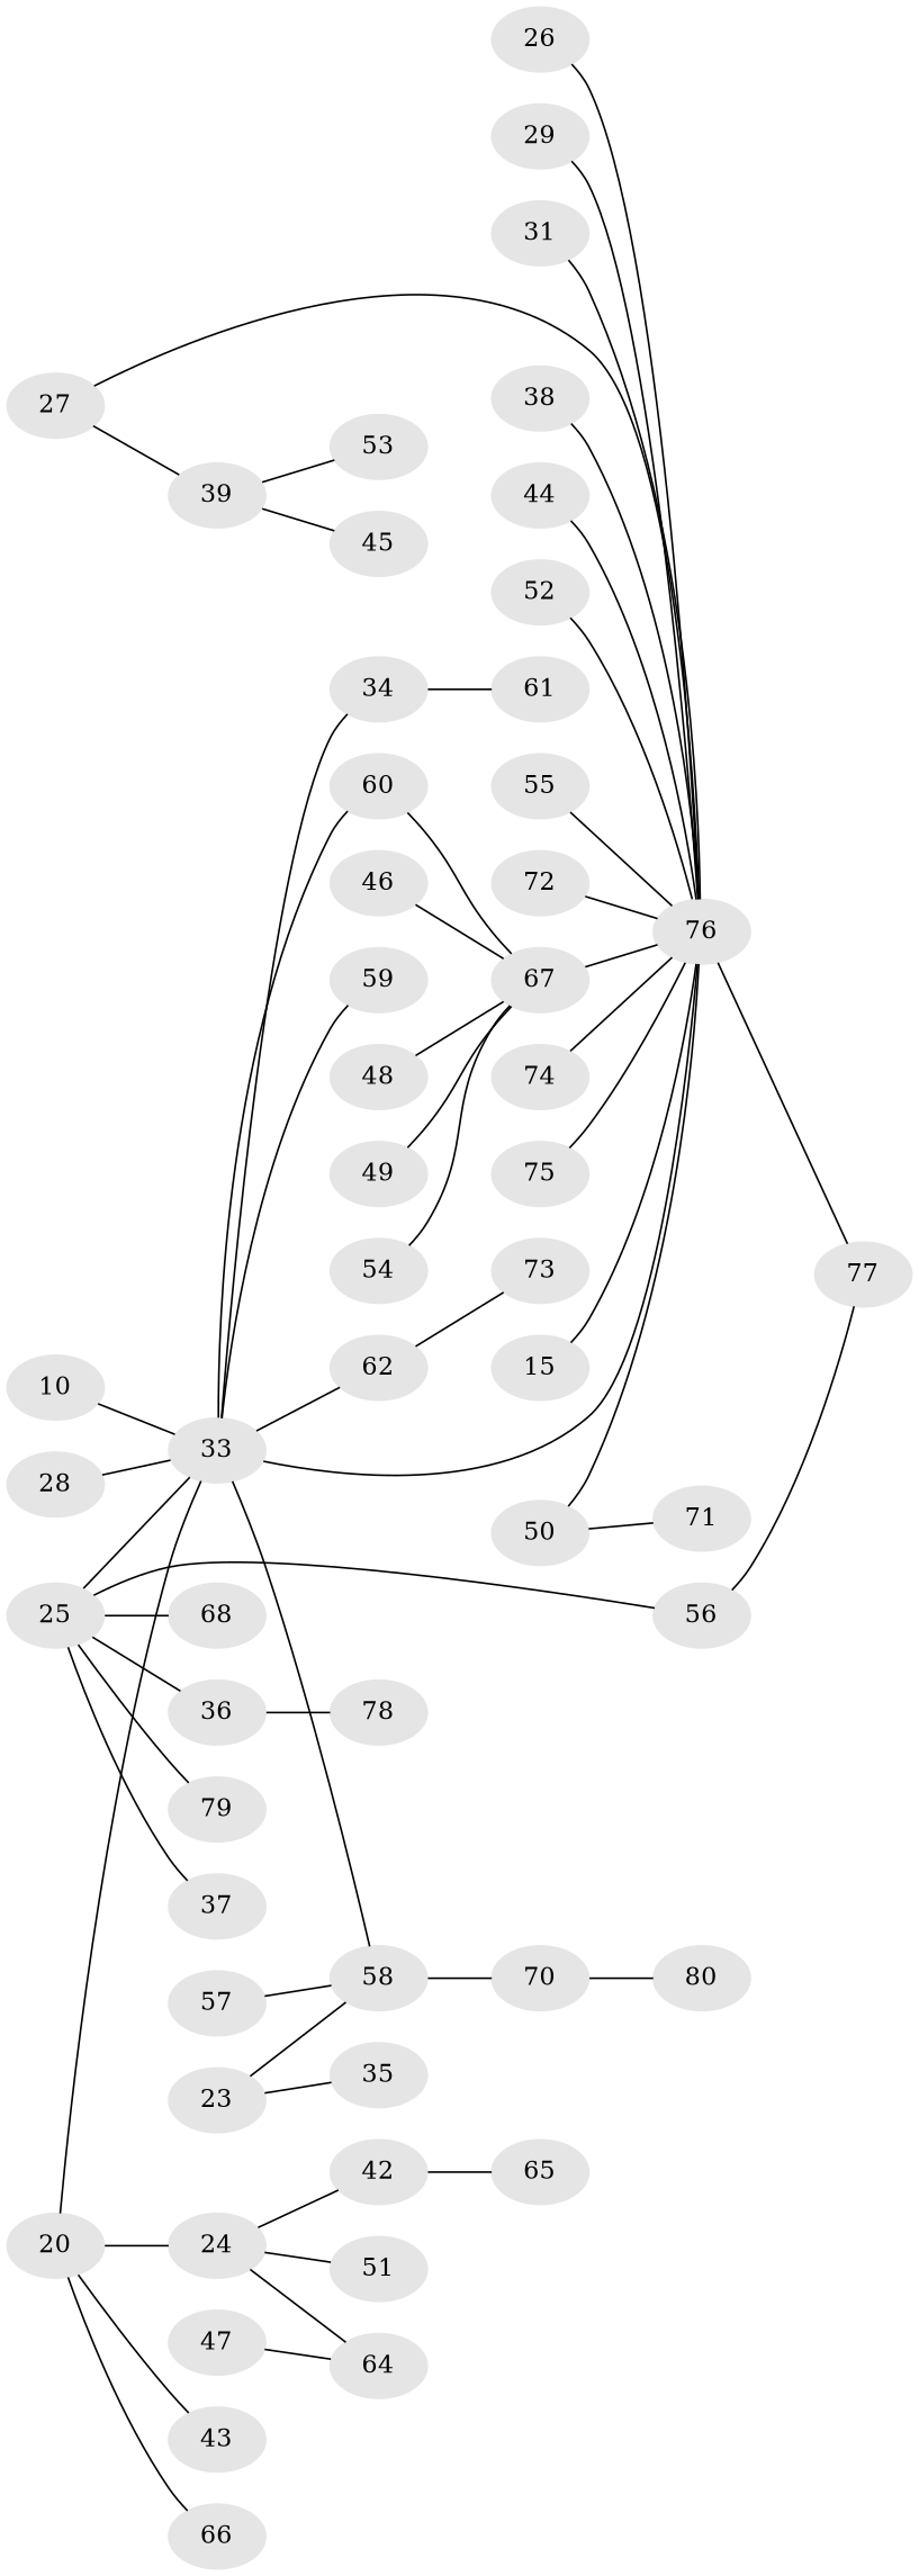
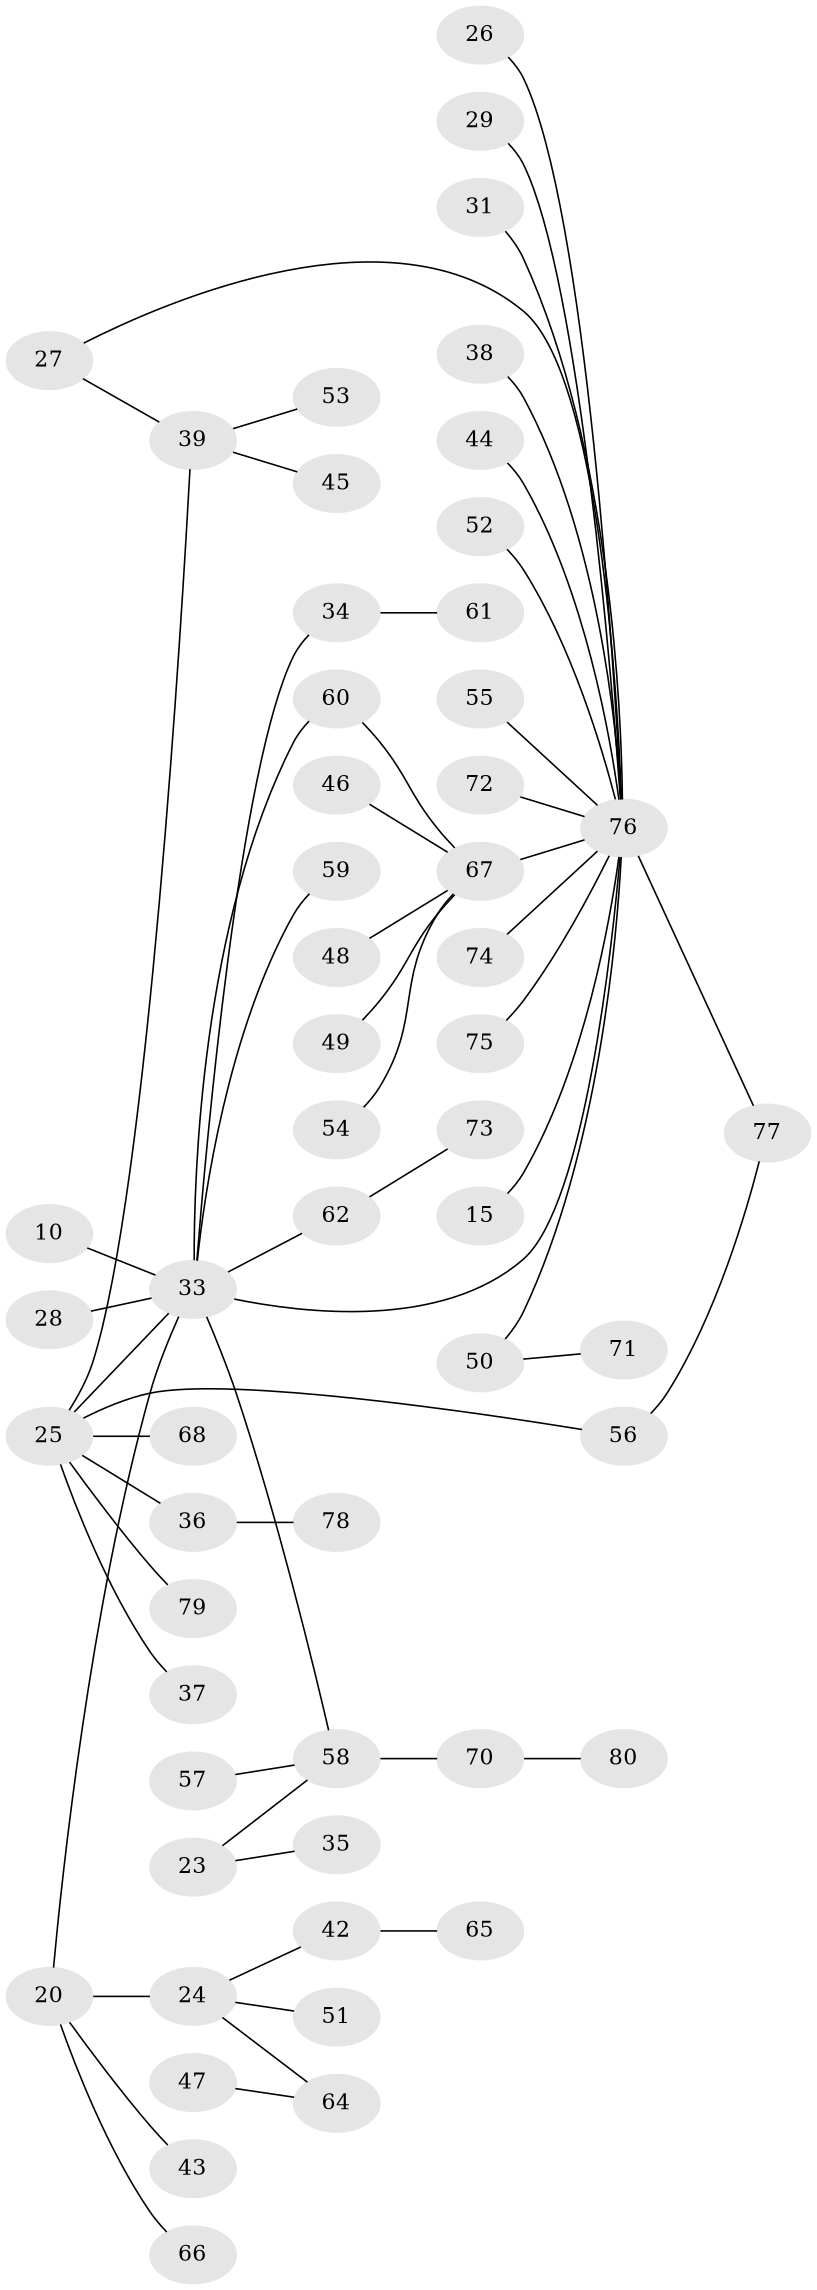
  graph {
    fontname="DejaVu Serif"
    rankdir=LR
    node [color=gray90 fontname="DejaVu Serif" style=filled]
    edge [fontname="DejaVu Serif"]
    33 [super="+3+4+5+9"]
    76 [super="+32+69"]
    58 [super="+16"]
    34
    59
    60 [super="+19"]
    62 [super="+21"]
    10
    77
    15
    20 [super="+13"]
    24
    43
    66
    42
    51
    64
    23
    35
    70
    65
    25 [super="+17"]
    36
    37
    39
    56
    68
    79
    78
    45
    53
    26
    27
    28
    29
    31
    61
    67 [super="+22+30+40+41"]
    73
    38
    44
    46
    47
    48
    49
    50
    71
    52
    54
    55
    57
    80
    72
    74
    75
    33 -- 76 [weight=3]
    33 -- 58
    33 -- 34
    33 -- 59
    33 -- 60
    33 -- 62
    76 -- 77
    58 -- 70
    34 -- 61
    60 -- 67
    62 -- 73
    10 -- 33
    15 -- 76
    20 -- 33 [weight=2]
    20 -- 24
    20 -- 43
    20 -- 66
    24 -- 42
    24 -- 51
    24 -- 64
    42 -- 65
    23 -- 58
    23 -- 35
    70 -- 80
    25 -- 33
    25 -- 36
    25 -- 37
+   25 -- 39
    25 -- 56
    25 -- 68
    25 -- 79
    36 -- 78
    39 -- 45
    39 -- 53
    56 -- 77
    26 -- 76
    27 -- 76
    27 -- 39
    28 -- 33
    29 -- 76
    31 -- 76
    67 -- 76
    38 -- 76
    44 -- 76
    46 -- 67
    47 -- 64
    48 -- 67
    49 -- 67
    50 -- 76
    50 -- 71
    52 -- 76
    54 -- 67
    55 -- 76
    57 -- 58
    72 -- 76
    74 -- 76
    75 -- 76
  }
